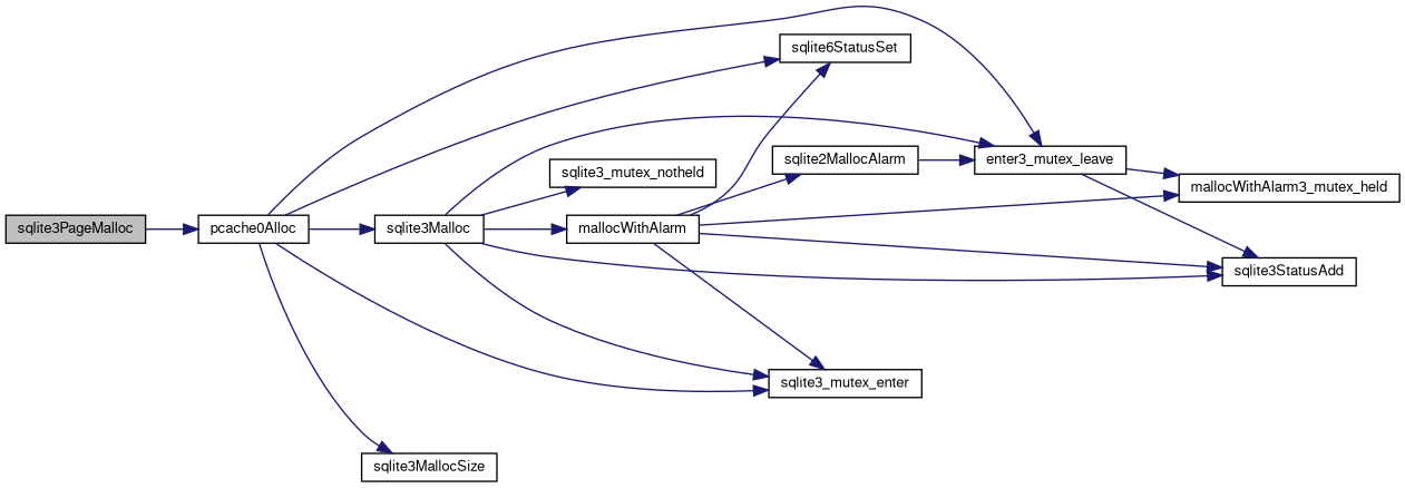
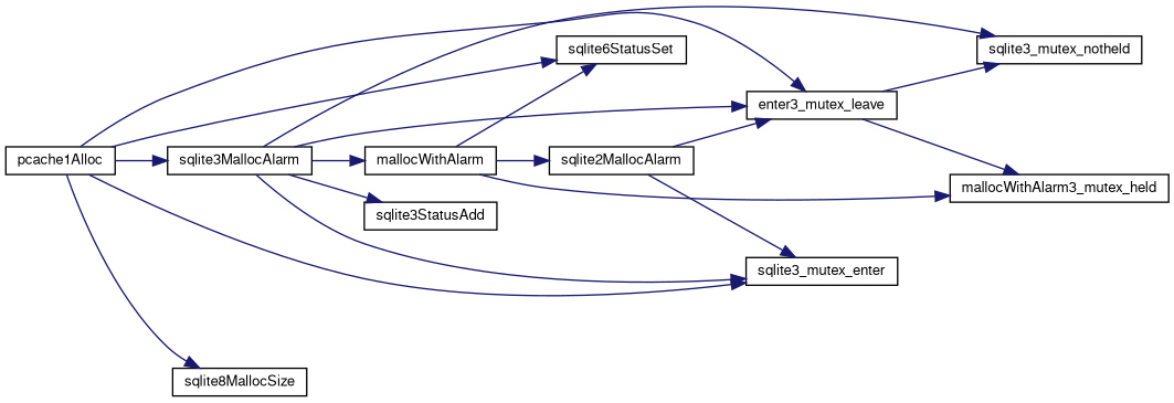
  digraph {
    rankdir=LR
    node [color=black fillcolor=white fontname=FreeSans fontsize=10 shape=record style=filled]
    edge [color=midnightblue fontname=FreeSans fontsize=10 labelfontname=FreeSans labelfontsize=10 style=solid]
-   n1 [fillcolor=grey75 fontcolor=black height=0.2 label=sqlite3PageMalloc width=0.4]
-   n2 [height=0.2 label=pcache0Alloc width=0.4]
+   n2 [height=0.2 label=pcache1Alloc width=0.4]
    n3 [height=0.2 label=sqlite6StatusSet width=0.4]
    n4 [height=0.2 label=sqlite3_mutex_enter width=0.4]
    n5 [height=0.2 label=enter3_mutex_leave width=0.4]
-   n6 [height=0.2 label=sqlite3Malloc width=0.4]
-   n7 [height=0.2 label=sqlite3MallocSize width=0.4]
+   n6 [height=0.2 label=sqlite3MallocAlarm width=0.4]
+   n7 [height=0.2 label=sqlite8MallocSize width=0.4]
    n8 [height=0.2 label=sqlite3_mutex_notheld width=0.4]
    n9 [height=0.2 label=sqlite3StatusAdd width=0.4]
    n10 [height=0.2 label=mallocWithAlarm3_mutex_held width=0.4]
    n11 [height=0.2 label=mallocWithAlarm width=0.4]
    n12 [height=0.2 label=sqlite2MallocAlarm width=0.4]
-   n1 -> n2
    n2 -> n3
    n2 -> n4
    n2 -> n5
    n2 -> n6
    n2 -> n7
-   n5 -> n9
+   n5 -> n8
    n5 -> n10
    n6 -> n4
    n6 -> n5
    n6 -> n8
    n6 -> n9
    n6 -> n11
    n11 -> n3
-   n11 -> n9
    n11 -> n10
    n11 -> n12
-   n11 -> n4
+   n12 -> n4
    n12 -> n5
  }
